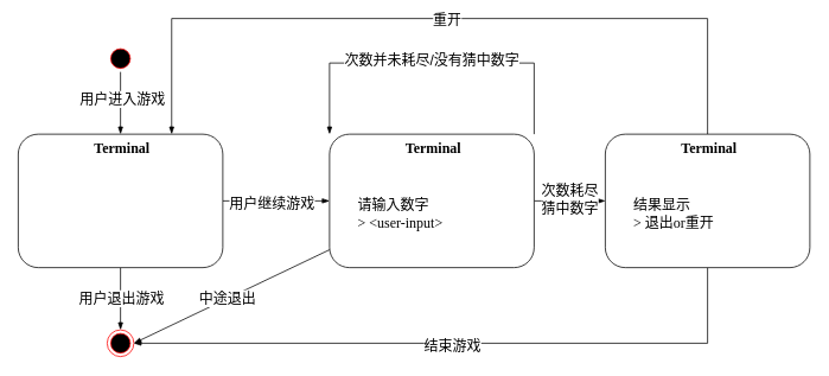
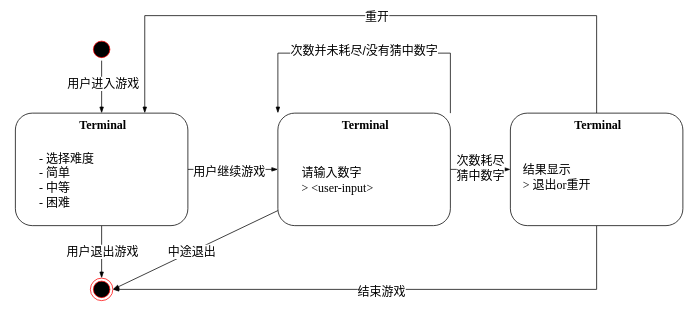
  <mxCell id="0" />
  <mxCell id="1" parent="0" />
  <mxCell id="2" style="edgeStyle=orthogonalEdgeStyle;rounded=0;orthogonalLoop=1;jettySize=auto;html=1;endArrow=blockThin;endFill=1;fontSize=16;" edge="1" parent="1" source="6" target="17"><mxGeometry relative="1" as="geometry" /></mxCell>
  <mxCell id="3" value="用户退出游戏" style="edgeLabel;html=1;align=center;verticalAlign=middle;resizable=0;points=[];fontSize=16;" vertex="1" connectable="0" parent="2"><mxGeometry x="-0.043" relative="1" as="geometry"><mxPoint y="1" as="offset" /></mxGeometry></mxCell>
  <mxCell id="4" style="edgeStyle=orthogonalEdgeStyle;rounded=0;orthogonalLoop=1;jettySize=auto;html=1;entryX=0;entryY=0.5;entryDx=0;entryDy=0;endArrow=blockThin;endFill=1;fontSize=16;" edge="1" parent="1" source="6" target="12"><mxGeometry relative="1" as="geometry" /></mxCell>
  <mxCell id="5" value="用户继续游戏" style="edgeLabel;html=1;align=center;verticalAlign=middle;resizable=0;points=[];fontFamily=Helvetica;fontSize=16;fontColor=default;labelBackgroundColor=default;" vertex="1" connectable="0" parent="4"><mxGeometry x="-0.1" y="-1" relative="1" as="geometry"><mxPoint y="1" as="offset" /></mxGeometry></mxCell>
  <mxCell id="6" value="&lt;b style=&quot;font-size: 16px;&quot;&gt;&lt;font style=&quot;font-size: 16px;&quot; face=&quot;Comic Sans MS&quot;&gt;&amp;nbsp;Terminal&lt;/font&gt;&lt;/b&gt;" style="rounded=1;whiteSpace=wrap;html=1;verticalAlign=top;fontSize=16;" vertex="1" parent="1"><mxGeometry x="20" y="150" width="230" height="150" as="geometry" /></mxCell>
+ <mxCell id="7" value="- 选择难度&lt;div style=&quot;font-size: 16px;&quot;&gt;- 简单&lt;/div&gt;&lt;div style=&quot;font-size: 16px;&quot;&gt;- 中等&lt;/div&gt;&lt;div style=&quot;font-size: 16px;&quot;&gt;- 困难&lt;/div&gt;" style="text;html=1;align=left;verticalAlign=middle;whiteSpace=wrap;rounded=0;fontFamily=Comic Sans MS;fontSize=16;" vertex="1" parent="1"><mxGeometry x="50" y="210" width="170" height="60" as="geometry" /></mxCell>
  <mxCell id="8" style="shape=connector;rounded=0;orthogonalLoop=1;jettySize=auto;html=1;entryX=1;entryY=0.5;entryDx=0;entryDy=0;strokeColor=default;align=center;verticalAlign=middle;fontFamily=Helvetica;fontSize=16;fontColor=default;labelBackgroundColor=default;endArrow=blockThin;endFill=1;" edge="1" parent="1" source="12" target="17"><mxGeometry relative="1" as="geometry" /></mxCell>
  <mxCell id="9" value="中途退出" style="edgeLabel;html=1;align=center;verticalAlign=middle;resizable=0;points=[];fontFamily=Helvetica;fontSize=16;fontColor=default;labelBackgroundColor=default;" vertex="1" connectable="0" parent="8"><mxGeometry x="0.132" y="1" relative="1" as="geometry"><mxPoint x="9" y="-6" as="offset" /></mxGeometry></mxCell>
  <mxCell id="10" style="edgeStyle=orthogonalEdgeStyle;shape=connector;rounded=0;orthogonalLoop=1;jettySize=auto;html=1;entryX=0;entryY=0.5;entryDx=0;entryDy=0;strokeColor=default;align=center;verticalAlign=middle;fontFamily=Helvetica;fontSize=16;fontColor=default;labelBackgroundColor=default;endArrow=blockThin;endFill=1;" edge="1" parent="1" source="12" target="22"><mxGeometry relative="1" as="geometry" /></mxCell>
  <mxCell id="11" value="次数耗尽&lt;div style=&quot;font-size: 16px;&quot;&gt;猜中数字&lt;/div&gt;" style="edgeLabel;html=1;align=center;verticalAlign=middle;resizable=0;points=[];fontFamily=Helvetica;fontSize=16;fontColor=default;labelBackgroundColor=default;" vertex="1" connectable="0" parent="10"><mxGeometry x="-0.042" y="2" relative="1" as="geometry"><mxPoint x="1" as="offset" /></mxGeometry></mxCell>
  <mxCell id="12" value="&lt;b style=&quot;font-size: 16px;&quot;&gt;&lt;font style=&quot;font-size: 16px;&quot; face=&quot;Comic Sans MS&quot;&gt;&amp;nbsp;Terminal&lt;/font&gt;&lt;/b&gt;" style="rounded=1;whiteSpace=wrap;html=1;verticalAlign=top;fontSize=16;" vertex="1" parent="1"><mxGeometry x="370" y="150" width="230" height="150" as="geometry" /></mxCell>
  <mxCell id="13" value="请输入数字&lt;div style=&quot;font-size: 16px;&quot;&gt;&amp;gt; &amp;lt;user-input&amp;gt;&lt;/div&gt;" style="text;html=1;align=left;verticalAlign=middle;whiteSpace=wrap;rounded=0;fontFamily=Comic Sans MS;fontSize=16;" vertex="1" parent="1"><mxGeometry x="400" y="210" width="170" height="60" as="geometry" /></mxCell>
  <mxCell id="14" style="edgeStyle=orthogonalEdgeStyle;rounded=0;orthogonalLoop=1;jettySize=auto;html=1;endArrow=blockThin;endFill=1;fontSize=16;" edge="1" parent="1" source="16" target="6"><mxGeometry relative="1" as="geometry" /></mxCell>
  <mxCell id="15" value="用户进入游戏" style="edgeLabel;html=1;align=center;verticalAlign=middle;resizable=0;points=[];fontSize=16;" vertex="1" connectable="0" parent="14"><mxGeometry x="-0.157" y="1" relative="1" as="geometry"><mxPoint as="offset" /></mxGeometry></mxCell>
  <mxCell id="16" value="" style="ellipse;html=1;shape=startState;fillColor=#000000;strokeColor=#ff0000;fontSize=16;" vertex="1" parent="1"><mxGeometry x="120" y="50" width="30" height="30" as="geometry" /></mxCell>
  <mxCell id="17" value="" style="ellipse;html=1;shape=endState;fillColor=#000000;strokeColor=#ff0000;fontSize=16;" vertex="1" parent="1"><mxGeometry x="120" y="370" width="30" height="30" as="geometry" /></mxCell>
  <mxCell id="18" style="edgeStyle=orthogonalEdgeStyle;shape=connector;rounded=0;orthogonalLoop=1;jettySize=auto;html=1;entryX=0.75;entryY=0;entryDx=0;entryDy=0;strokeColor=default;align=center;verticalAlign=middle;fontFamily=Helvetica;fontSize=16;fontColor=default;labelBackgroundColor=default;endArrow=blockThin;endFill=1;" edge="1" parent="1" source="22" target="6"><mxGeometry relative="1" as="geometry"><Array as="points"><mxPoint x="795" y="20" /><mxPoint x="192" y="20" /></Array></mxGeometry></mxCell>
  <mxCell id="19" value="重开" style="edgeLabel;html=1;align=center;verticalAlign=middle;resizable=0;points=[];fontFamily=Helvetica;fontSize=16;fontColor=default;labelBackgroundColor=default;" vertex="1" connectable="0" parent="18"><mxGeometry x="0.012" relative="1" as="geometry"><mxPoint x="12" as="offset" /></mxGeometry></mxCell>
  <mxCell id="20" style="shape=connector;rounded=0;orthogonalLoop=1;jettySize=auto;html=1;entryX=1;entryY=0.5;entryDx=0;entryDy=0;strokeColor=default;align=center;verticalAlign=middle;fontFamily=Helvetica;fontSize=16;fontColor=default;labelBackgroundColor=default;endArrow=blockThin;endFill=1;edgeStyle=orthogonalEdgeStyle;" edge="1" parent="1" source="22" target="17"><mxGeometry relative="1" as="geometry"><Array as="points"><mxPoint x="795" y="385" /></Array></mxGeometry></mxCell>
  <mxCell id="21" value="结束游戏" style="edgeLabel;html=1;align=center;verticalAlign=middle;resizable=0;points=[];fontFamily=Helvetica;fontSize=16;fontColor=default;labelBackgroundColor=default;" vertex="1" connectable="0" parent="20"><mxGeometry x="0.023" y="2" relative="1" as="geometry"><mxPoint as="offset" /></mxGeometry></mxCell>
  <mxCell id="22" value="&lt;b style=&quot;font-size: 16px;&quot;&gt;&lt;font style=&quot;font-size: 16px;&quot; face=&quot;Comic Sans MS&quot;&gt;&amp;nbsp;Terminal&lt;/font&gt;&lt;/b&gt;" style="rounded=1;whiteSpace=wrap;html=1;verticalAlign=top;fontSize=16;" vertex="1" parent="1"><mxGeometry x="680" y="150" width="230" height="150" as="geometry" /></mxCell>
- <mxCell id="23" value="结果显示&lt;div style=&quot;font-size: 16px;&quot;&gt;&amp;gt; 退出or重开&lt;/div&gt;" style="text;html=1;align=left;verticalAlign=middle;whiteSpace=wrap;rounded=0;fontFamily=Comic Sans MS;fontSize=16;" vertex="1" parent="1"><mxGeometry x="710" y="210" width="170" height="60" as="geometry" /></mxCell>
+ <mxCell id="23" value="结果显示&lt;div style=&quot;font-size: 16px;&quot;&gt;&amp;gt; 退出or重开&lt;/div&gt;" style="text;html=1;align=left;verticalAlign=middle;whiteSpace=wrap;rounded=0;fontFamily=Comic Sans MS;fontSize=16;" vertex="1" parent="1"><mxGeometry x="695" y="205" width="170" height="60" as="geometry" /></mxCell>
  <mxCell id="24" style="edgeStyle=orthogonalEdgeStyle;shape=connector;rounded=0;orthogonalLoop=1;jettySize=auto;html=1;exitX=1;exitY=0;exitDx=0;exitDy=0;entryX=0;entryY=0;entryDx=0;entryDy=0;strokeColor=default;align=center;verticalAlign=middle;fontFamily=Helvetica;fontSize=16;fontColor=default;labelBackgroundColor=default;endArrow=blockThin;endFill=1;" edge="1" parent="1" source="12" target="12"><mxGeometry relative="1" as="geometry"><Array as="points"><mxPoint x="600" y="70" /><mxPoint x="370" y="70" /></Array></mxGeometry></mxCell>
  <mxCell id="25" value="次数并未耗尽/没有猜中数字" style="edgeLabel;html=1;align=center;verticalAlign=middle;resizable=0;points=[];fontFamily=Helvetica;fontSize=16;fontColor=default;labelBackgroundColor=default;" vertex="1" connectable="0" parent="24"><mxGeometry x="0.011" y="-4" relative="1" as="geometry"><mxPoint x="1" as="offset" /></mxGeometry></mxCell>
